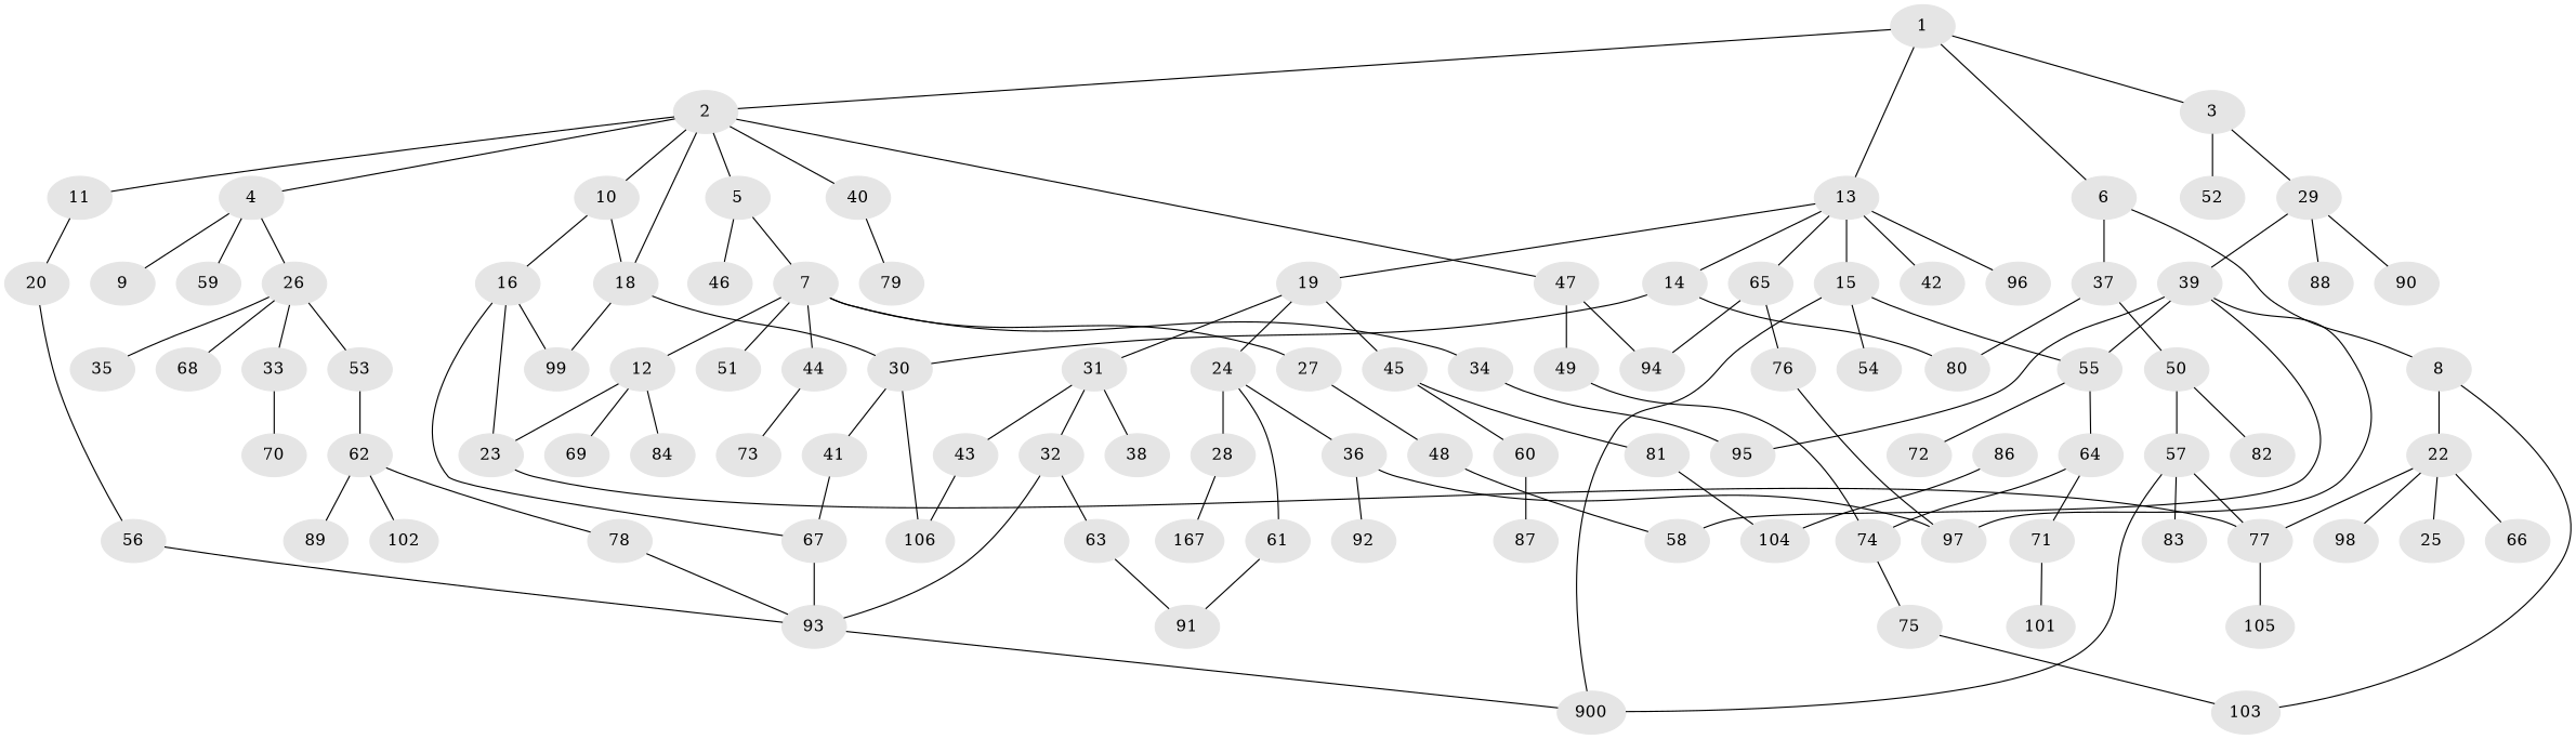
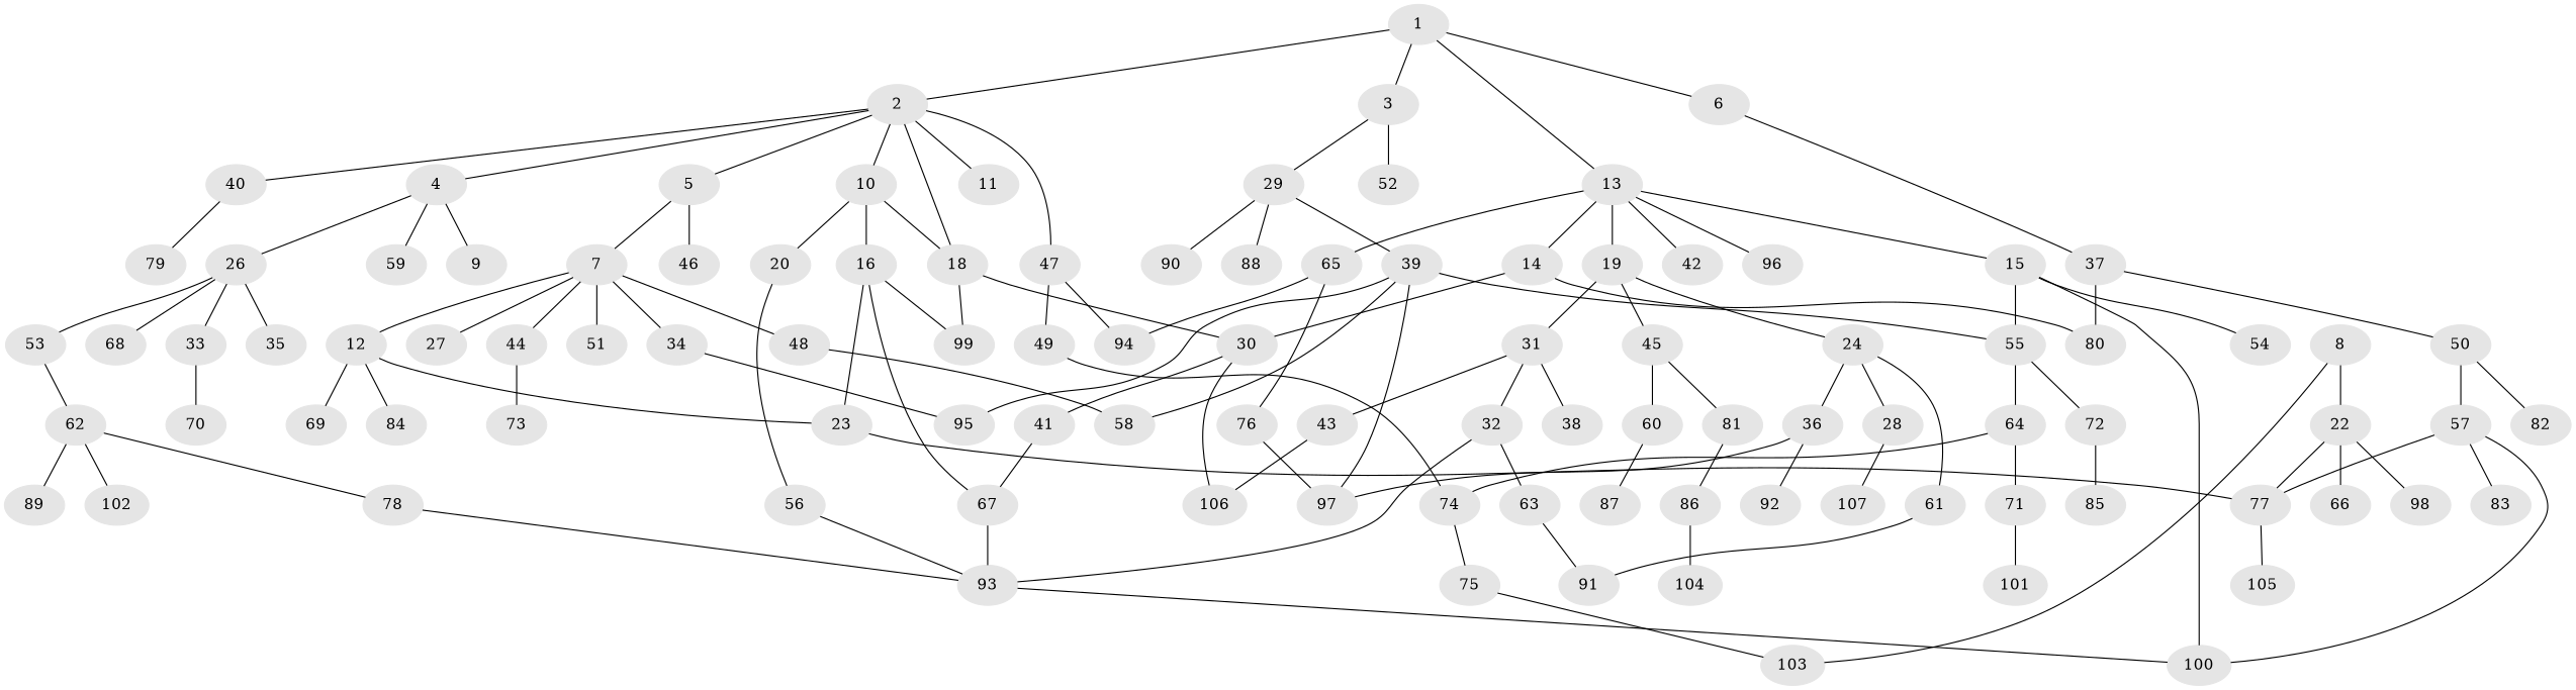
  graph {
    node [color=gray90 style=filled]
    1
    2
    3
    6
    13
    4
    5
    10
    11
    18
    40
    47
    29
    52
    8
    37
    14
    15
    19
    42
    65
    96
    9
    26
    59
    7
    46
    16
    20
    30
    99
    79
    49
    94
    39
    88
    90
    33
    35
    53
    68
    12
    27
    34
    44
    48
    51
    22
    103
    80
    50
    23
    69
    84
    95
    73
    58
-   25
    66
    77
    98
    67
    56
    54
    55
-   100 [label=900]
+   100
    24
    31
    45
    76
    41
    106
    64
    72
    93
    97
    28
    36
    61
    43
    32
    38
    60
    81
    105
-   107 [label=167]
+   107
    92
    91
    70
    62
    63
    57
    82
    87
    86
    74
    75
    83
    78
    89
    102
    71
+   85
    101
    104
    1 -- 2
    1 -- 3
    1 -- 6
    1 -- 13
    2 -- 4
    2 -- 5
    2 -- 10
    2 -- 11
    2 -- 18
    2 -- 40
    2 -- 47
    3 -- 29
    3 -- 52
-   6 -- 8
    6 -- 37
    13 -- 14
    13 -- 15
    13 -- 19
    13 -- 42
    13 -- 65
    13 -- 96
    4 -- 9
    4 -- 26
    4 -- 59
    5 -- 7
    5 -- 46
    10 -- 18
    10 -- 16
-   11 -- 20
+   10 -- 20
    18 -- 30
    18 -- 99
    40 -- 79
    47 -- 49
    47 -- 94
    29 -- 39
    29 -- 88
    29 -- 90
    8 -- 22
    8 -- 103
    37 -- 80
    37 -- 50
    14 -- 30
    14 -- 80
    15 -- 54
    15 -- 55
    15 -- 100
    19 -- 24
    19 -- 31
    19 -- 45
    65 -- 94
    65 -- 76
    26 -- 33
    26 -- 35
    26 -- 53
    26 -- 68
    7 -- 12
    7 -- 27
    7 -- 34
    7 -- 44
-   27 -- 48
+   7 -- 48
    7 -- 51
    16 -- 99
    16 -- 23
    16 -- 67
    20 -- 56
    30 -- 41
    30 -- 106
    49 -- 74
    39 -- 95
    39 -- 58
    39 -- 55
    39 -- 97
    33 -- 70
    53 -- 62
    12 -- 23
    12 -- 69
    12 -- 84
    34 -- 95
    44 -- 73
    48 -- 58
-   22 -- 25
    22 -- 66
    22 -- 77
    22 -- 98
    50 -- 57
    50 -- 82
    23 -- 77
    77 -- 105
    67 -- 93
    56 -- 93
    55 -- 64
    55 -- 72
    24 -- 28
    24 -- 36
    24 -- 61
    31 -- 43
    31 -- 32
    31 -- 38
    45 -- 60
    45 -- 81
    76 -- 97
    41 -- 67
    64 -- 74
    64 -- 71
+   72 -- 85
    93 -- 100
    28 -- 107
    36 -- 97
    36 -- 92
    61 -- 91
    43 -- 106
    32 -- 93
    32 -- 63
    60 -- 87
-   81 -- 104
+   81 -- 86
    62 -- 78
    62 -- 89
    62 -- 102
    63 -- 91
    57 -- 77
    57 -- 100
    57 -- 83
    86 -- 104
    74 -- 75
    75 -- 103
    78 -- 93
    71 -- 101
  }
